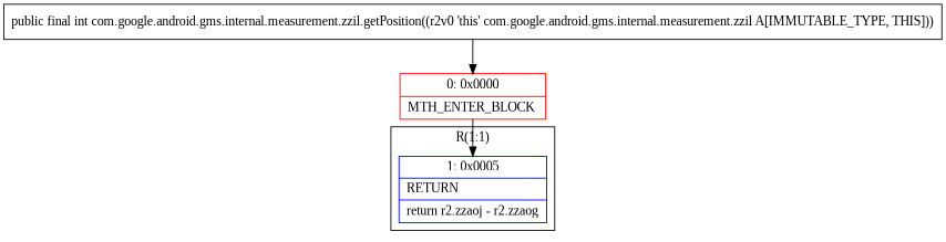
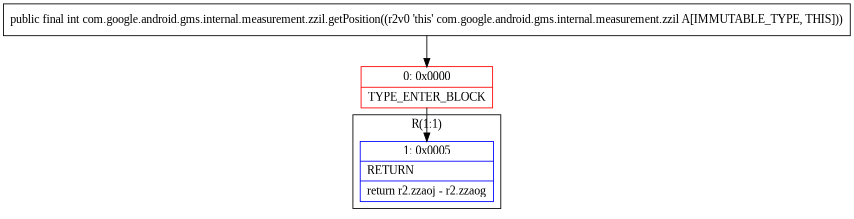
  digraph {
    fontname="Liberation Serif"
    node [shape=record fontname="Liberation Serif"]
    edge [fontname="Liberation Serif"]
    n1 [color=blue label="{1\:\ 0x0005|RETURN\l|return r2.zzaoj \- r2.zzaog\l}"]
-   n2 [color=red label="{0\:\ 0x0000|MTH_ENTER_BLOCK\l}"]
+   n2 [color=red label="{0\:\ 0x0000|TYPE_ENTER_BLOCK\l}"]
    n3 [label="{public final int com.google.android.gms.internal.measurement.zzil.getPosition((r2v0 'this' com.google.android.gms.internal.measurement.zzil A[IMMUTABLE_TYPE, THIS])) }"]
    subgraph cluster_1 {
      label="R(1:1)"
      n1
    }
    n2 -> n1
    n3 -> n2
  }
